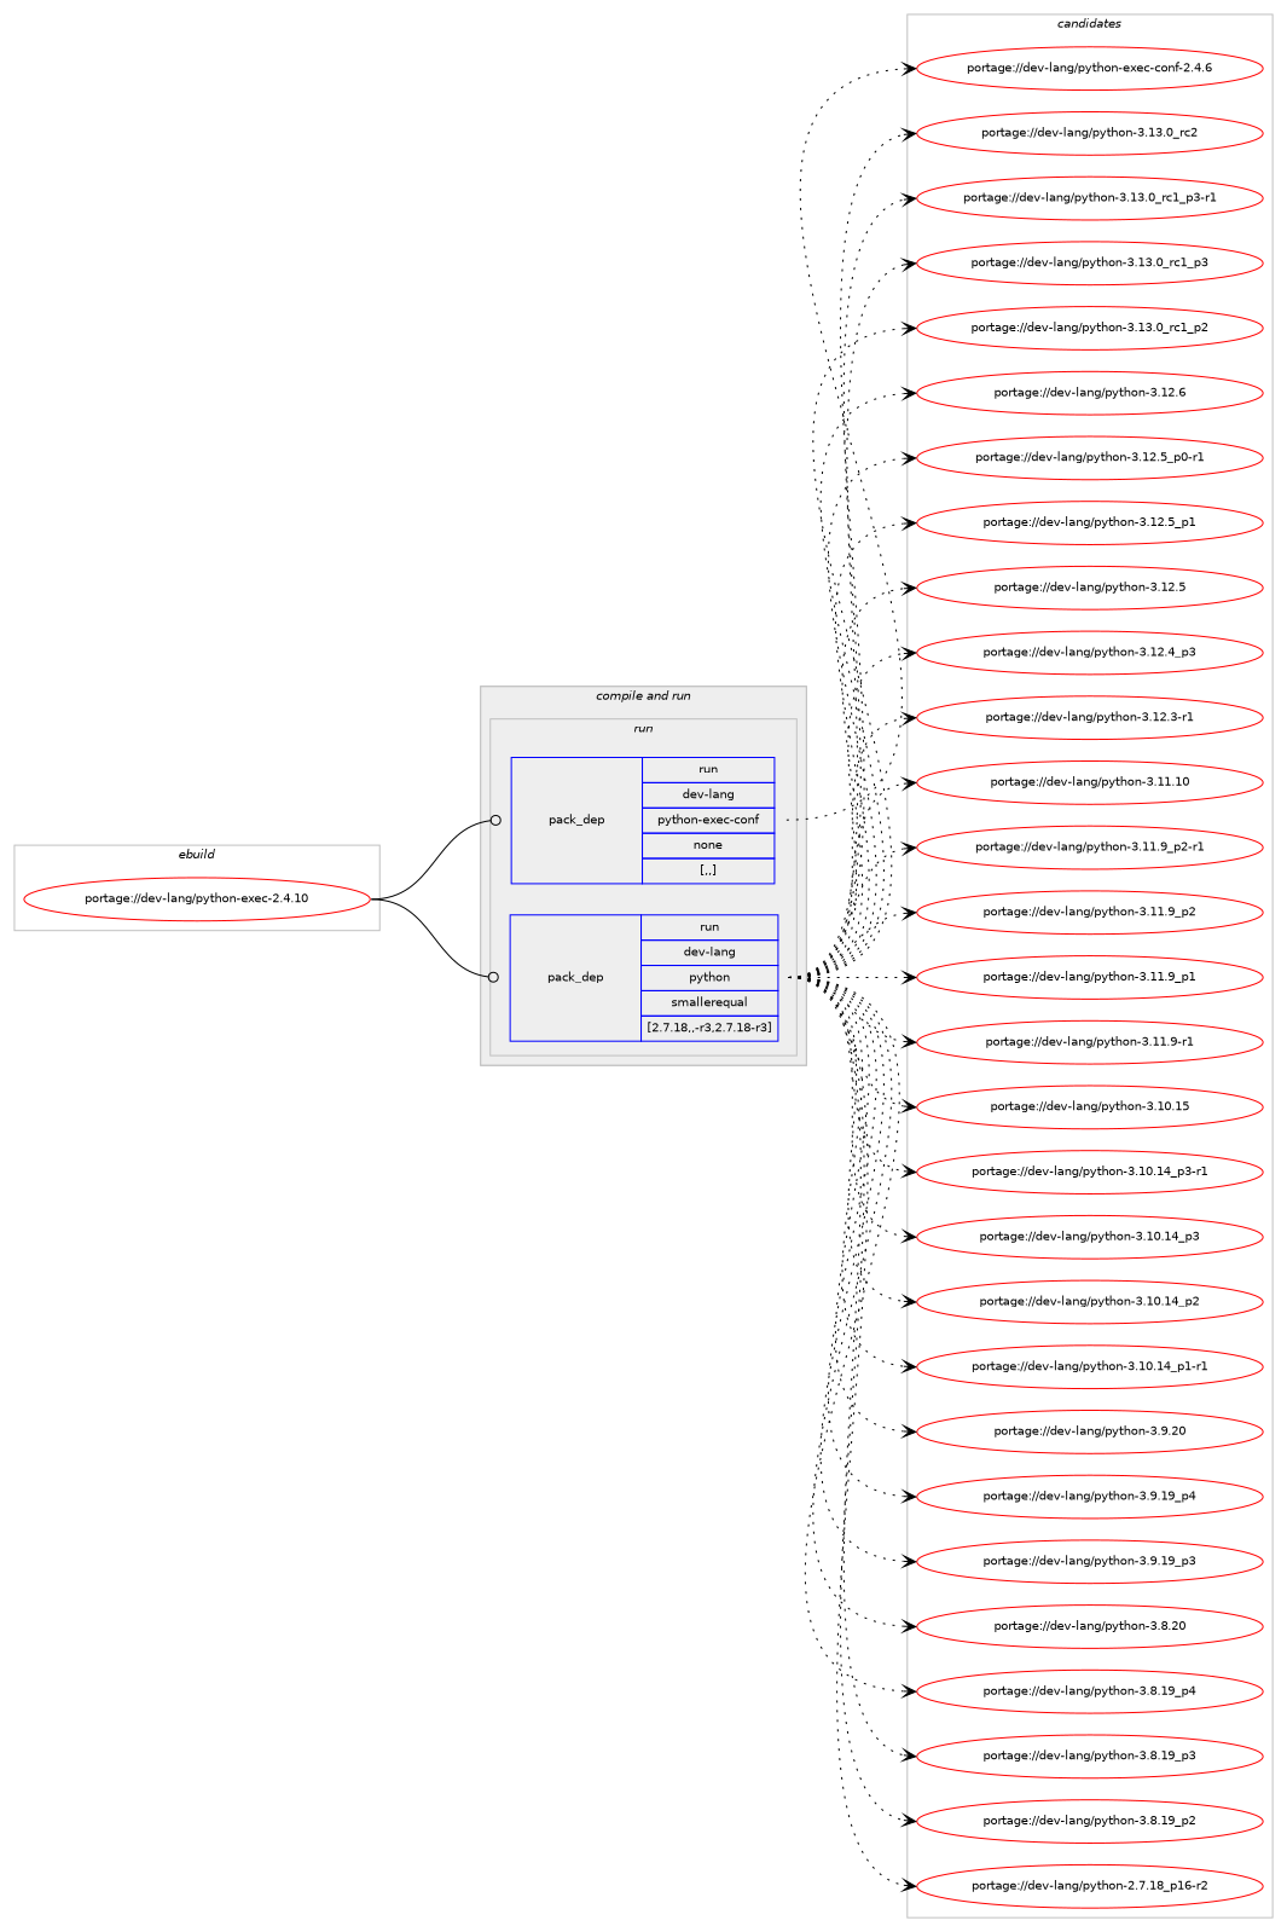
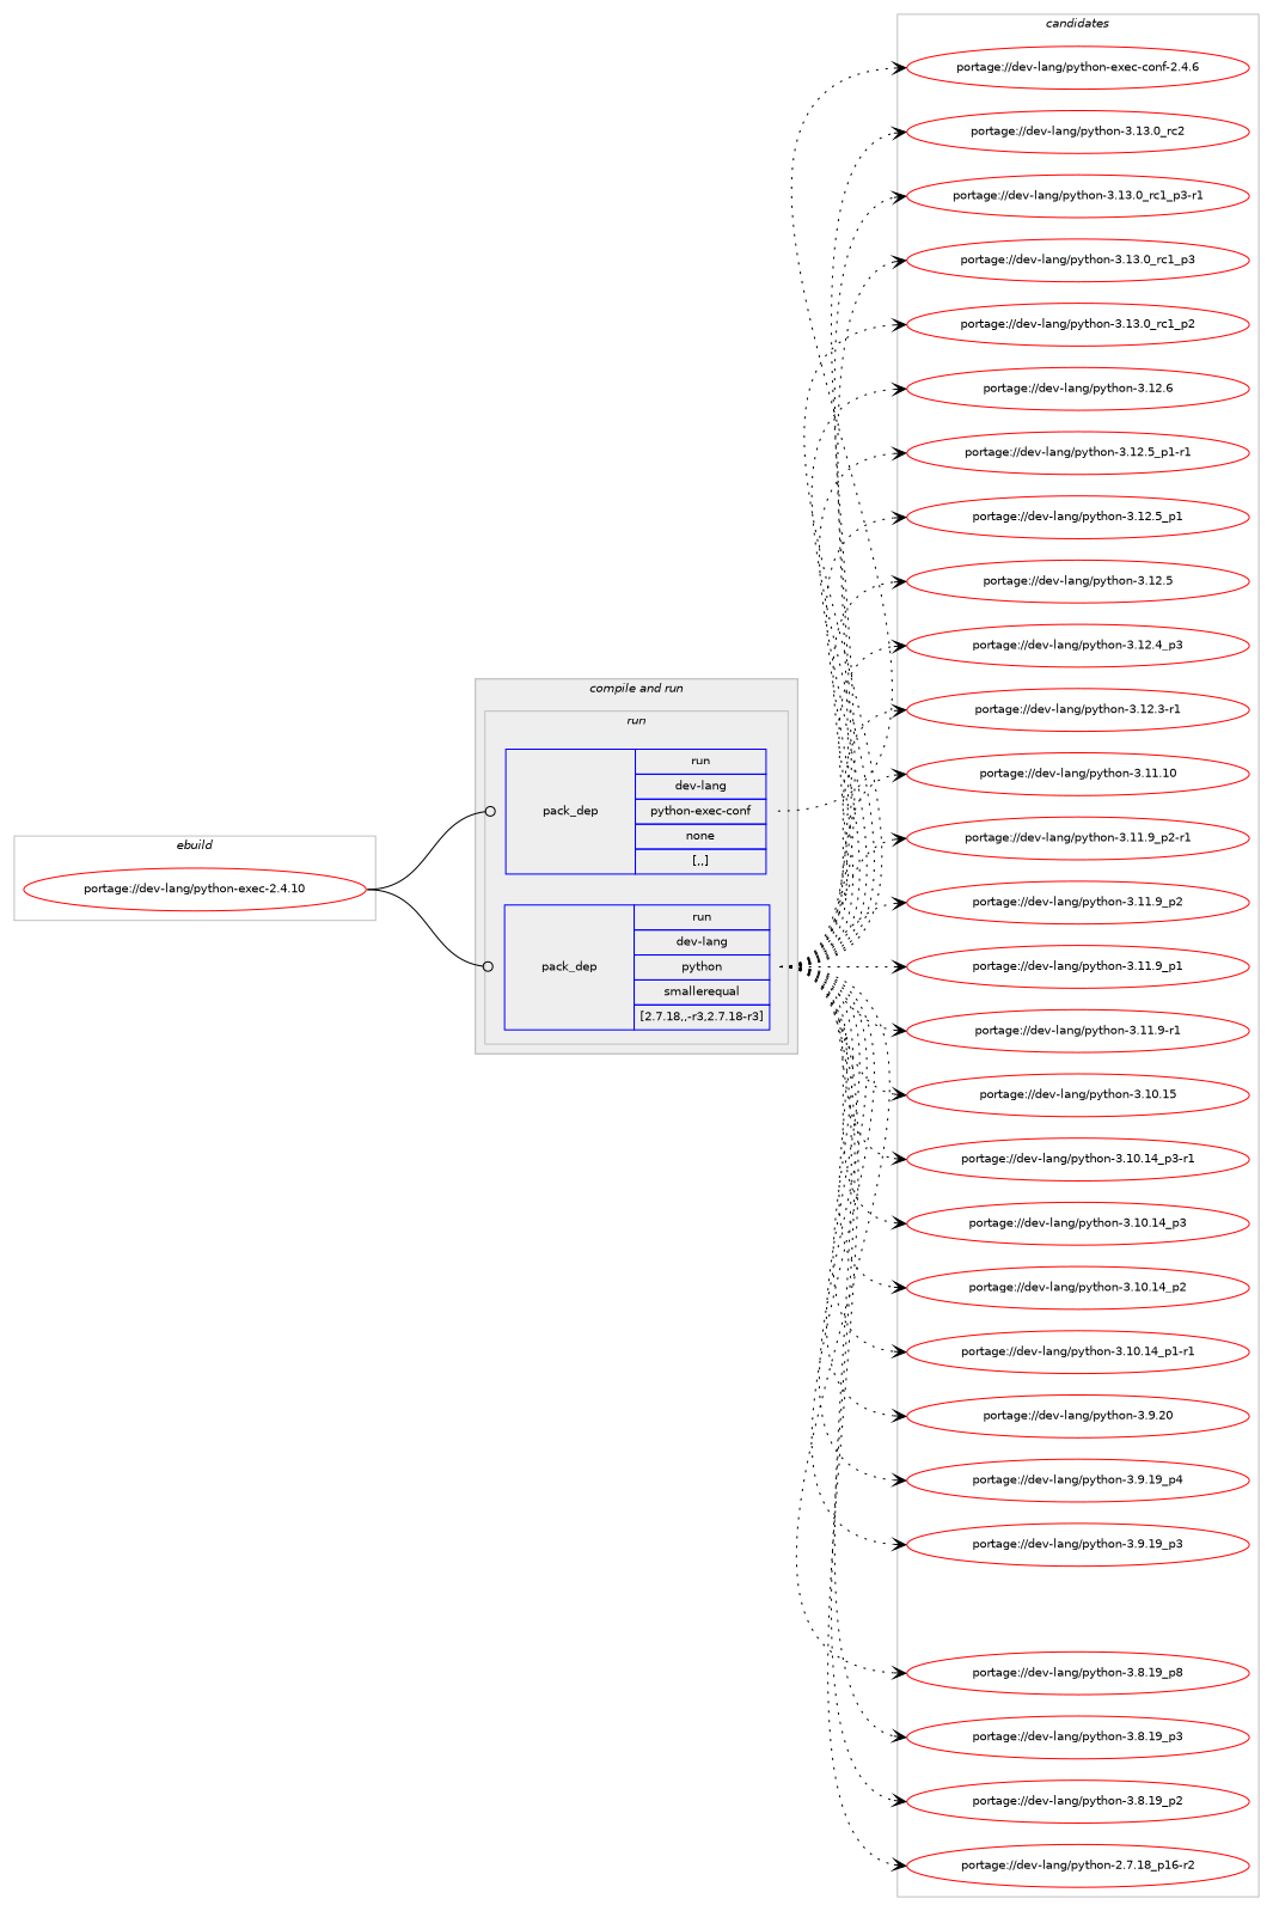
  digraph {
    compound=true
    concentrate=true
    fontname=Helvetica
    fontsize=10
    newrank=true
    rankdir=LR
    ranksep=1.5
    node [color=red fontname=Helvetica fontsize=10]
    edge [arrowhead=vee headport=w style=dotted tailport=e weight=100]
    n1 [label="portage://dev-lang/python-exec-2.4.10" width=4]
    n2 [color=blue label=<<TABLE BORDER="0" CELLBORDER="1" CELLSPACING="0" CELLPADDING="4" WIDTH="220"><TR><TD ROWSPAN="6" CELLPADDING="30">pack_dep</TD></TR><TR><TD WIDTH="110">run</TD></TR><TR><TD>dev-lang</TD></TR><TR><TD>python-exec-conf</TD></TR><TR><TD>none</TD></TR><TR><TD>[,,]</TD></TR></TABLE>> shape=none]
    n3 [color=blue label=<<TABLE BORDER="0" CELLBORDER="1" CELLSPACING="0" CELLPADDING="4" WIDTH="220"><TR><TD ROWSPAN="6" CELLPADDING="30">pack_dep</TD></TR><TR><TD WIDTH="110">run</TD></TR><TR><TD>dev-lang</TD></TR><TR><TD>python</TD></TR><TR><TD>smallerequal</TD></TR><TR><TD>[2.7.18,,-r3,2.7.18-r3]</TD></TR></TABLE>> shape=none]
    n4 [label="portage://dev-lang/python-exec-conf-2.4.6" width=4]
    n5 [label="portage://dev-lang/python-3.13.0_rc2" width=4]
    n6 [label="portage://dev-lang/python-3.13.0_rc1_p3-r1" width=4]
    n7 [label="portage://dev-lang/python-3.13.0_rc1_p3" width=4]
    n8 [label="portage://dev-lang/python-3.13.0_rc1_p2" width=4]
    n9 [label="portage://dev-lang/python-3.12.6" width=4]
-   n10 [label="portage://dev-lang/python-3.12.5_p0-r1" width=4]
+   n10 [label="portage://dev-lang/python-3.12.5_p1-r1" width=4]
    n11 [label="portage://dev-lang/python-3.12.5_p1" width=4]
    n12 [label="portage://dev-lang/python-3.12.5" width=4]
    n13 [label="portage://dev-lang/python-3.12.4_p3" width=4]
    n14 [label="portage://dev-lang/python-3.12.3-r1" width=4]
    n15 [label="portage://dev-lang/python-3.11.10" width=4]
    n16 [label="portage://dev-lang/python-3.11.9_p2-r1" width=4]
    n17 [label="portage://dev-lang/python-3.11.9_p2" width=4]
    n18 [label="portage://dev-lang/python-3.11.9_p1" width=4]
    n19 [label="portage://dev-lang/python-3.11.9-r1" width=4]
    n20 [label="portage://dev-lang/python-3.10.15" width=4]
    n21 [label="portage://dev-lang/python-3.10.14_p3-r1" width=4]
    n22 [label="portage://dev-lang/python-3.10.14_p3" width=4]
    n23 [label="portage://dev-lang/python-3.10.14_p2" width=4]
    n24 [label="portage://dev-lang/python-3.10.14_p1-r1" width=4]
    n25 [label="portage://dev-lang/python-3.9.20" width=4]
    n26 [label="portage://dev-lang/python-3.9.19_p4" width=4]
    n27 [label="portage://dev-lang/python-3.9.19_p3" width=4]
-   n28 [label="portage://dev-lang/python-3.8.20" width=4]
-   n29 [label="portage://dev-lang/python-3.8.19_p4" width=4]
+   n29 [label="portage://dev-lang/python-3.8.19_p8" width=4]
    n30 [label="portage://dev-lang/python-3.8.19_p3" width=4]
    n31 [label="portage://dev-lang/python-3.8.19_p2" width=4]
    n32 [label="portage://dev-lang/python-2.7.18_p16-r2" width=4]
    subgraph cluster_1 {
      color=gray
      label=<<i>ebuild</i>>
      n1
    }
    subgraph cluster_2 {
      color=gray
      label=<<i>dependencies</i>>
      subgraph cluster_3 {
        color=gray
        fillcolor="#eeeeee"
        label=<<i>compile</i>>
        style=filled
      }
      subgraph cluster_4 {
        color=gray
        fillcolor="#eeeeee"
        label=<<i>compile and run</i>>
        style=filled
      }
      subgraph cluster_5 {
        color=gray
        fillcolor="#eeeeee"
        label=<<i>run</i>>
        style=filled
        subgraph sub_6 {
          color=gray
          fillcolor="#eeeeee"
          label=<<i>run</i>>
          style=filled
          n2
        }
        subgraph sub_7 {
          color=gray
          fillcolor="#eeeeee"
          label=<<i>run</i>>
          style=filled
          n3
        }
      }
    }
    subgraph cluster_8 {
      color=gray
      label=<<i>candidates</i>>
      rank=same
      subgraph sub_9 {
        color=black
        label=<<i>candidates</i>>
        nodesep=1
        rank=same
        n4
      }
      subgraph sub_10 {
        color=black
        label=<<i>candidates</i>>
        nodesep=1
        rank=same
        n5
        n6
        n7
        n8
        n9
        n10
        n11
        n12
        n13
        n14
        n15
        n16
        n17
        n18
        n19
        n20
        n21
        n22
        n23
        n24
        n25
        n26
        n27
-       n28
        n29
        n30
        n31
        n32
      }
    }
    n1 -> n2 [arrowhead=odot style=solid weight=20]
    n1 -> n3 [arrowhead=odot style=solid weight=20]
    n2 -> n4
    n3 -> n5
    n3 -> n6
    n3 -> n7
    n3 -> n8
    n3 -> n9
    n3 -> n10
    n3 -> n11
    n3 -> n12
    n3 -> n13
    n3 -> n14
    n3 -> n15
    n3 -> n16
    n3 -> n17
    n3 -> n18
    n3 -> n19
    n3 -> n20
    n3 -> n21
    n3 -> n22
    n3 -> n23
    n3 -> n24
    n3 -> n25
    n3 -> n26
    n3 -> n27
-   n3 -> n28
    n3 -> n29
    n3 -> n30
    n3 -> n31
    n3 -> n32
  }
